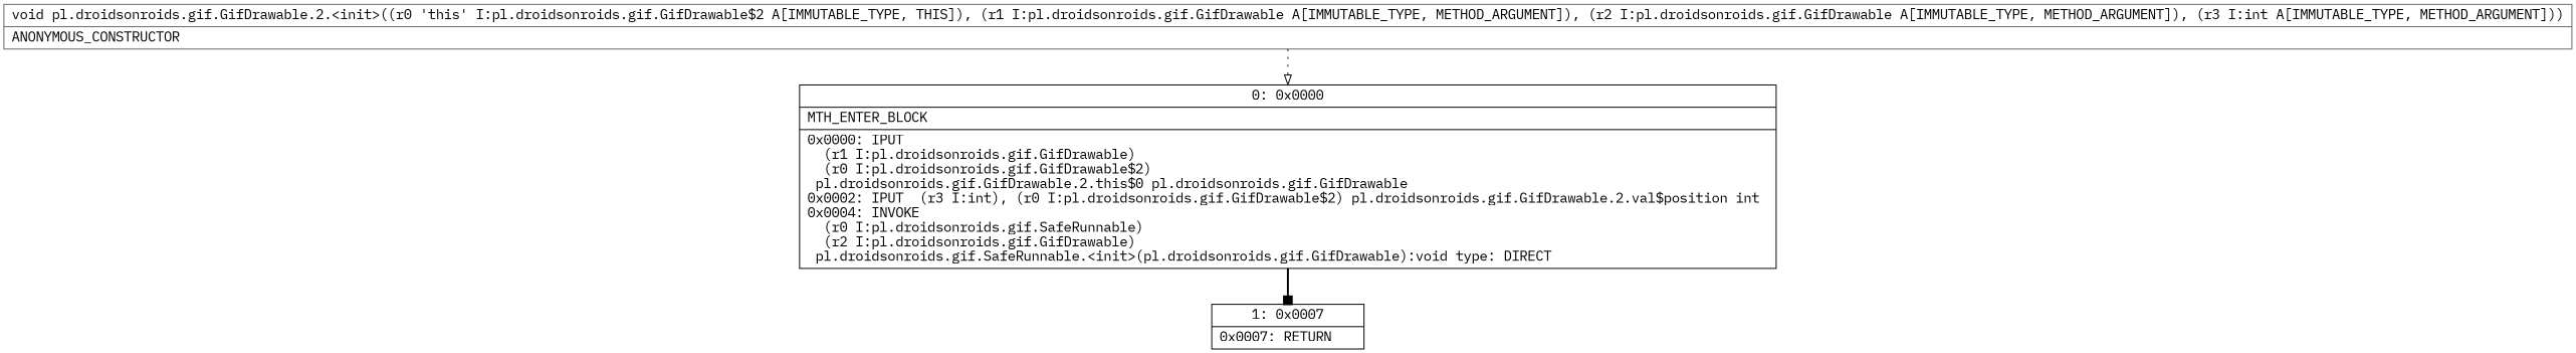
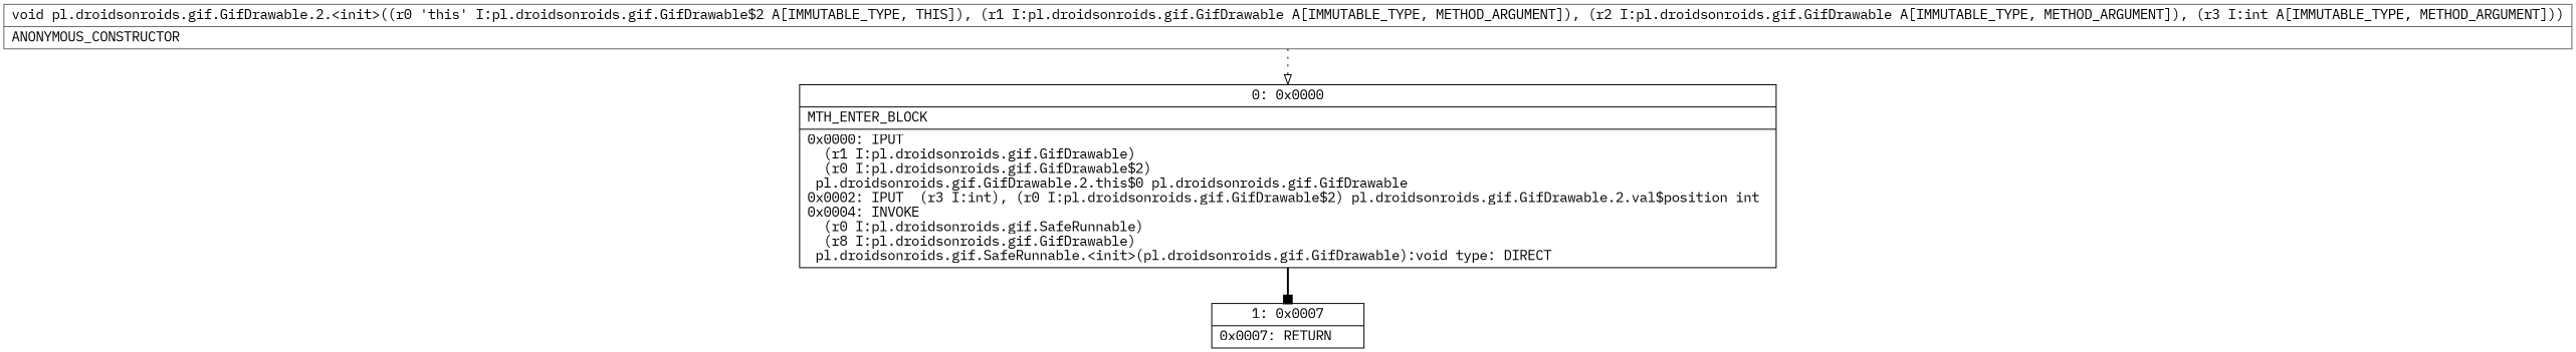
  digraph {
    fontname="IBM Plex Mono"
    node [shape=record style=filled fillcolor=white color=black fontname="IBM Plex Mono"]
    edge [fontname="IBM Plex Mono"]
-   n1 [label="{0\:\ 0x0000|MTH_ENTER_BLOCK\l|0x0000: IPUT  \l  (r1 I:pl.droidsonroids.gif.GifDrawable)\l  (r0 I:pl.droidsonroids.gif.GifDrawable$2)\l pl.droidsonroids.gif.GifDrawable.2.this$0 pl.droidsonroids.gif.GifDrawable \l0x0002: IPUT  (r3 I:int), (r0 I:pl.droidsonroids.gif.GifDrawable$2) pl.droidsonroids.gif.GifDrawable.2.val$position int \l0x0004: INVOKE  \l  (r0 I:pl.droidsonroids.gif.SafeRunnable)\l  (r2 I:pl.droidsonroids.gif.GifDrawable)\l pl.droidsonroids.gif.SafeRunnable.\<init\>(pl.droidsonroids.gif.GifDrawable):void type: DIRECT \l}"]
+   n1 [label="{0\:\ 0x0000|MTH_ENTER_BLOCK\l|0x0000: IPUT  \l  (r1 I:pl.droidsonroids.gif.GifDrawable)\l  (r0 I:pl.droidsonroids.gif.GifDrawable$2)\l pl.droidsonroids.gif.GifDrawable.2.this$0 pl.droidsonroids.gif.GifDrawable \l0x0002: IPUT  (r3 I:int), (r0 I:pl.droidsonroids.gif.GifDrawable$2) pl.droidsonroids.gif.GifDrawable.2.val$position int \l0x0004: INVOKE  \l  (r0 I:pl.droidsonroids.gif.SafeRunnable)\l  (r8 I:pl.droidsonroids.gif.GifDrawable)\l pl.droidsonroids.gif.SafeRunnable.\<init\>(pl.droidsonroids.gif.GifDrawable):void type: DIRECT \l}"]
    n2 [label="{1\:\ 0x0007|0x0007: RETURN   \l}"]
    n3 [label="{void pl.droidsonroids.gif.GifDrawable.2.\<init\>((r0 'this' I:pl.droidsonroids.gif.GifDrawable$2 A[IMMUTABLE_TYPE, THIS]), (r1 I:pl.droidsonroids.gif.GifDrawable A[IMMUTABLE_TYPE, METHOD_ARGUMENT]), (r2 I:pl.droidsonroids.gif.GifDrawable A[IMMUTABLE_TYPE, METHOD_ARGUMENT]), (r3 I:int A[IMMUTABLE_TYPE, METHOD_ARGUMENT]))  | ANONYMOUS_CONSTRUCTOR\l}" color=gray40]
    n1 -> n2 [style=bold arrowhead=box]
    n3 -> n1 [style=dotted arrowhead=onormal]
  }
